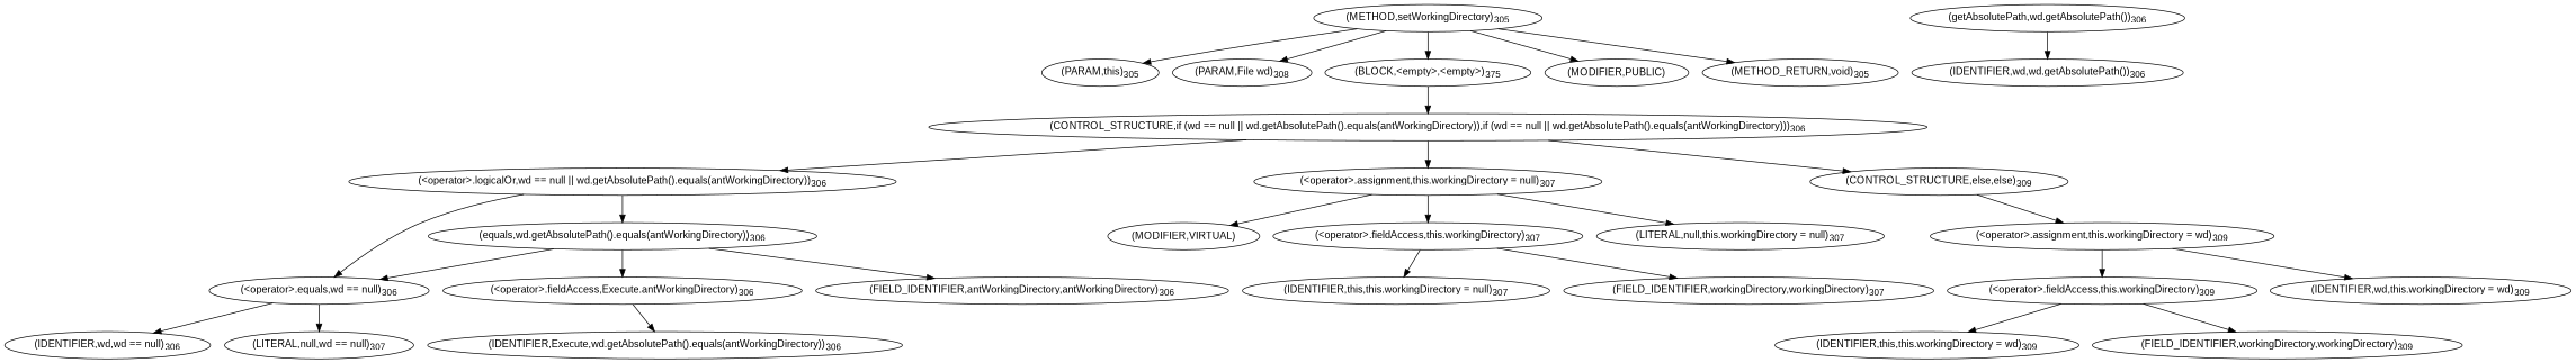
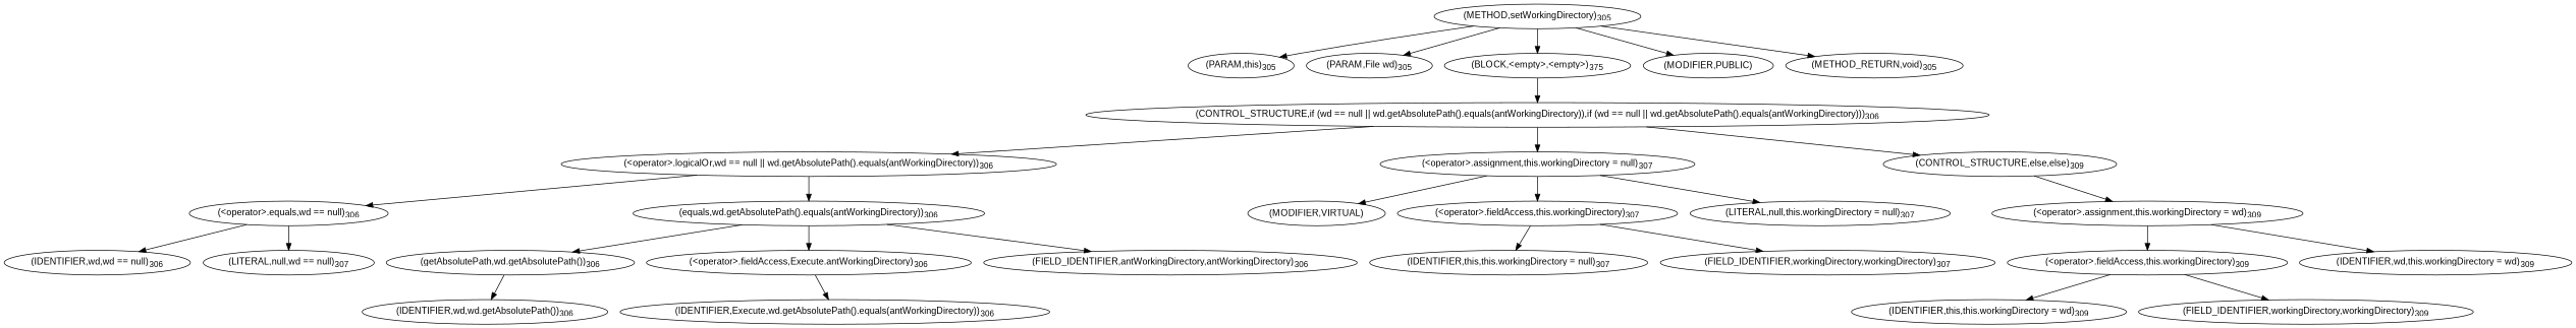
  digraph {
    fontname="Liberation Sans"
    node [fontname="Liberation Sans"]
    edge [fontname="Liberation Sans"]
    n1 [label=<(METHOD,setWorkingDirectory)<SUB>305</SUB>>]
    n2 [label=<(PARAM,this)<SUB>305</SUB>>]
-   n3 [label=<(PARAM,File wd)<SUB>308</SUB>>]
+   n3 [label=<(PARAM,File wd)<SUB>305</SUB>>]
    n4 [label=<(BLOCK,&lt;empty&gt;,&lt;empty&gt;)<SUB>375</SUB>>]
    n5 [label=<(MODIFIER,PUBLIC)>]
    n6 [label=<(METHOD_RETURN,void)<SUB>305</SUB>>]
    n7 [label=<(CONTROL_STRUCTURE,if (wd == null || wd.getAbsolutePath().equals(antWorkingDirectory)),if (wd == null || wd.getAbsolutePath().equals(antWorkingDirectory)))<SUB>306</SUB>>]
    n8 [label=<(MODIFIER,VIRTUAL)>]
    n9 [label=<(&lt;operator&gt;.logicalOr,wd == null || wd.getAbsolutePath().equals(antWorkingDirectory))<SUB>306</SUB>>]
    n10 [label=<(&lt;operator&gt;.assignment,this.workingDirectory = null)<SUB>307</SUB>>]
    n11 [label=<(CONTROL_STRUCTURE,else,else)<SUB>309</SUB>>]
    n12 [label=<(&lt;operator&gt;.equals,wd == null)<SUB>306</SUB>>]
    n13 [label=<(equals,wd.getAbsolutePath().equals(antWorkingDirectory))<SUB>306</SUB>>]
    n14 [label=<(&lt;operator&gt;.fieldAccess,this.workingDirectory)<SUB>307</SUB>>]
    n15 [label=<(LITERAL,null,this.workingDirectory = null)<SUB>307</SUB>>]
    n16 [label=<(&lt;operator&gt;.assignment,this.workingDirectory = wd)<SUB>309</SUB>>]
    n17 [label=<(IDENTIFIER,wd,wd == null)<SUB>306</SUB>>]
    n18 [label=<(LITERAL,null,wd == null)<SUB>307</SUB>>]
    n19 [label=<(getAbsolutePath,wd.getAbsolutePath())<SUB>306</SUB>>]
    n20 [label=<(&lt;operator&gt;.fieldAccess,Execute.antWorkingDirectory)<SUB>306</SUB>>]
    n21 [label=<(FIELD_IDENTIFIER,antWorkingDirectory,antWorkingDirectory)<SUB>306</SUB>>]
    n22 [label=<(IDENTIFIER,wd,wd.getAbsolutePath())<SUB>306</SUB>>]
    n23 [label=<(IDENTIFIER,Execute,wd.getAbsolutePath().equals(antWorkingDirectory))<SUB>306</SUB>>]
    n24 [label=<(IDENTIFIER,this,this.workingDirectory = null)<SUB>307</SUB>>]
    n25 [label=<(FIELD_IDENTIFIER,workingDirectory,workingDirectory)<SUB>307</SUB>>]
    n26 [label=<(&lt;operator&gt;.fieldAccess,this.workingDirectory)<SUB>309</SUB>>]
    n27 [label=<(IDENTIFIER,wd,this.workingDirectory = wd)<SUB>309</SUB>>]
    n28 [label=<(IDENTIFIER,this,this.workingDirectory = wd)<SUB>309</SUB>>]
    n29 [label=<(FIELD_IDENTIFIER,workingDirectory,workingDirectory)<SUB>309</SUB>>]
    n1 -> n2
    n1 -> n3
    n1 -> n4
    n1 -> n5
    n1 -> n6
    n4 -> n7
    n7 -> n9
    n7 -> n10
    n7 -> n11
    n9 -> n12
    n9 -> n13
    n10 -> n8
    n10 -> n14
    n10 -> n15
    n11 -> n16
    n12 -> n17
    n12 -> n18
-   n13 -> n12
+   n13 -> n19
    n13 -> n20
    n13 -> n21
    n14 -> n24
    n14 -> n25
    n16 -> n26
    n16 -> n27
    n19 -> n22
    n20 -> n23
    n26 -> n28
    n26 -> n29
  }
